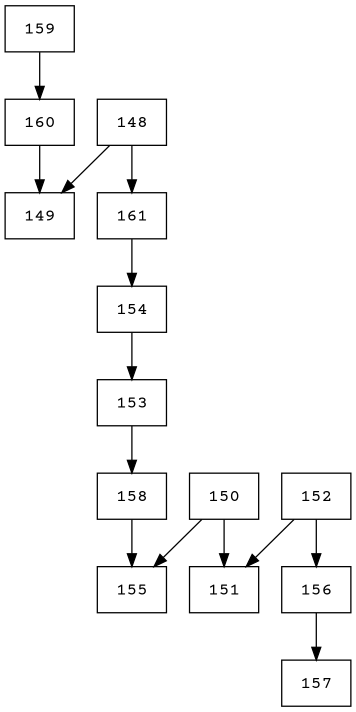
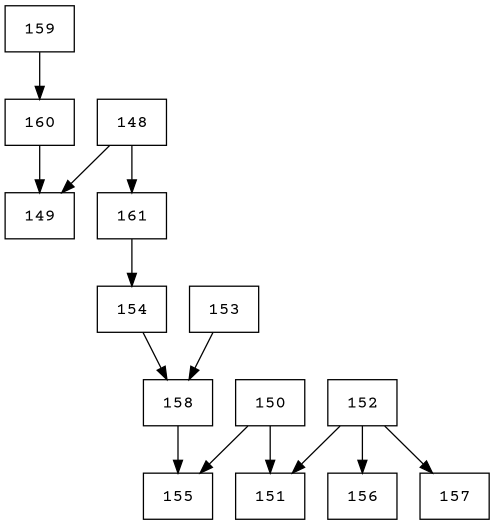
  digraph {
    fontname="Courier Prime"
    node [fontname="Courier Prime" shape=record]
    edge [fontname="Courier Prime"]
    n1 [label="{159}"]
    n2 [label="{160}"]
    n3 [label="{149}"]
    n4 [label="{148}"]
    n5 [label="{161}"]
    n6 [label="{154}"]
    n7 [label="{153}"]
    n8 [label="{158}"]
    n9 [label="{155}"]
    n10 [label="{150}"]
    n11 [label="{151}"]
    n12 [label="{152}"]
    n13 [label="{156}"]
    n14 [label="{157}"]
    n1 -> n2
    n2 -> n3
    n4 -> n3
    n4 -> n5
    n5 -> n6
-   n6 -> n7
+   n6 -> n8
    n7 -> n8
    n8 -> n9
    n10 -> n9
    n10 -> n11
    n12 -> n11
    n12 -> n13
-   n13 -> n14
+   n12 -> n14
  }
